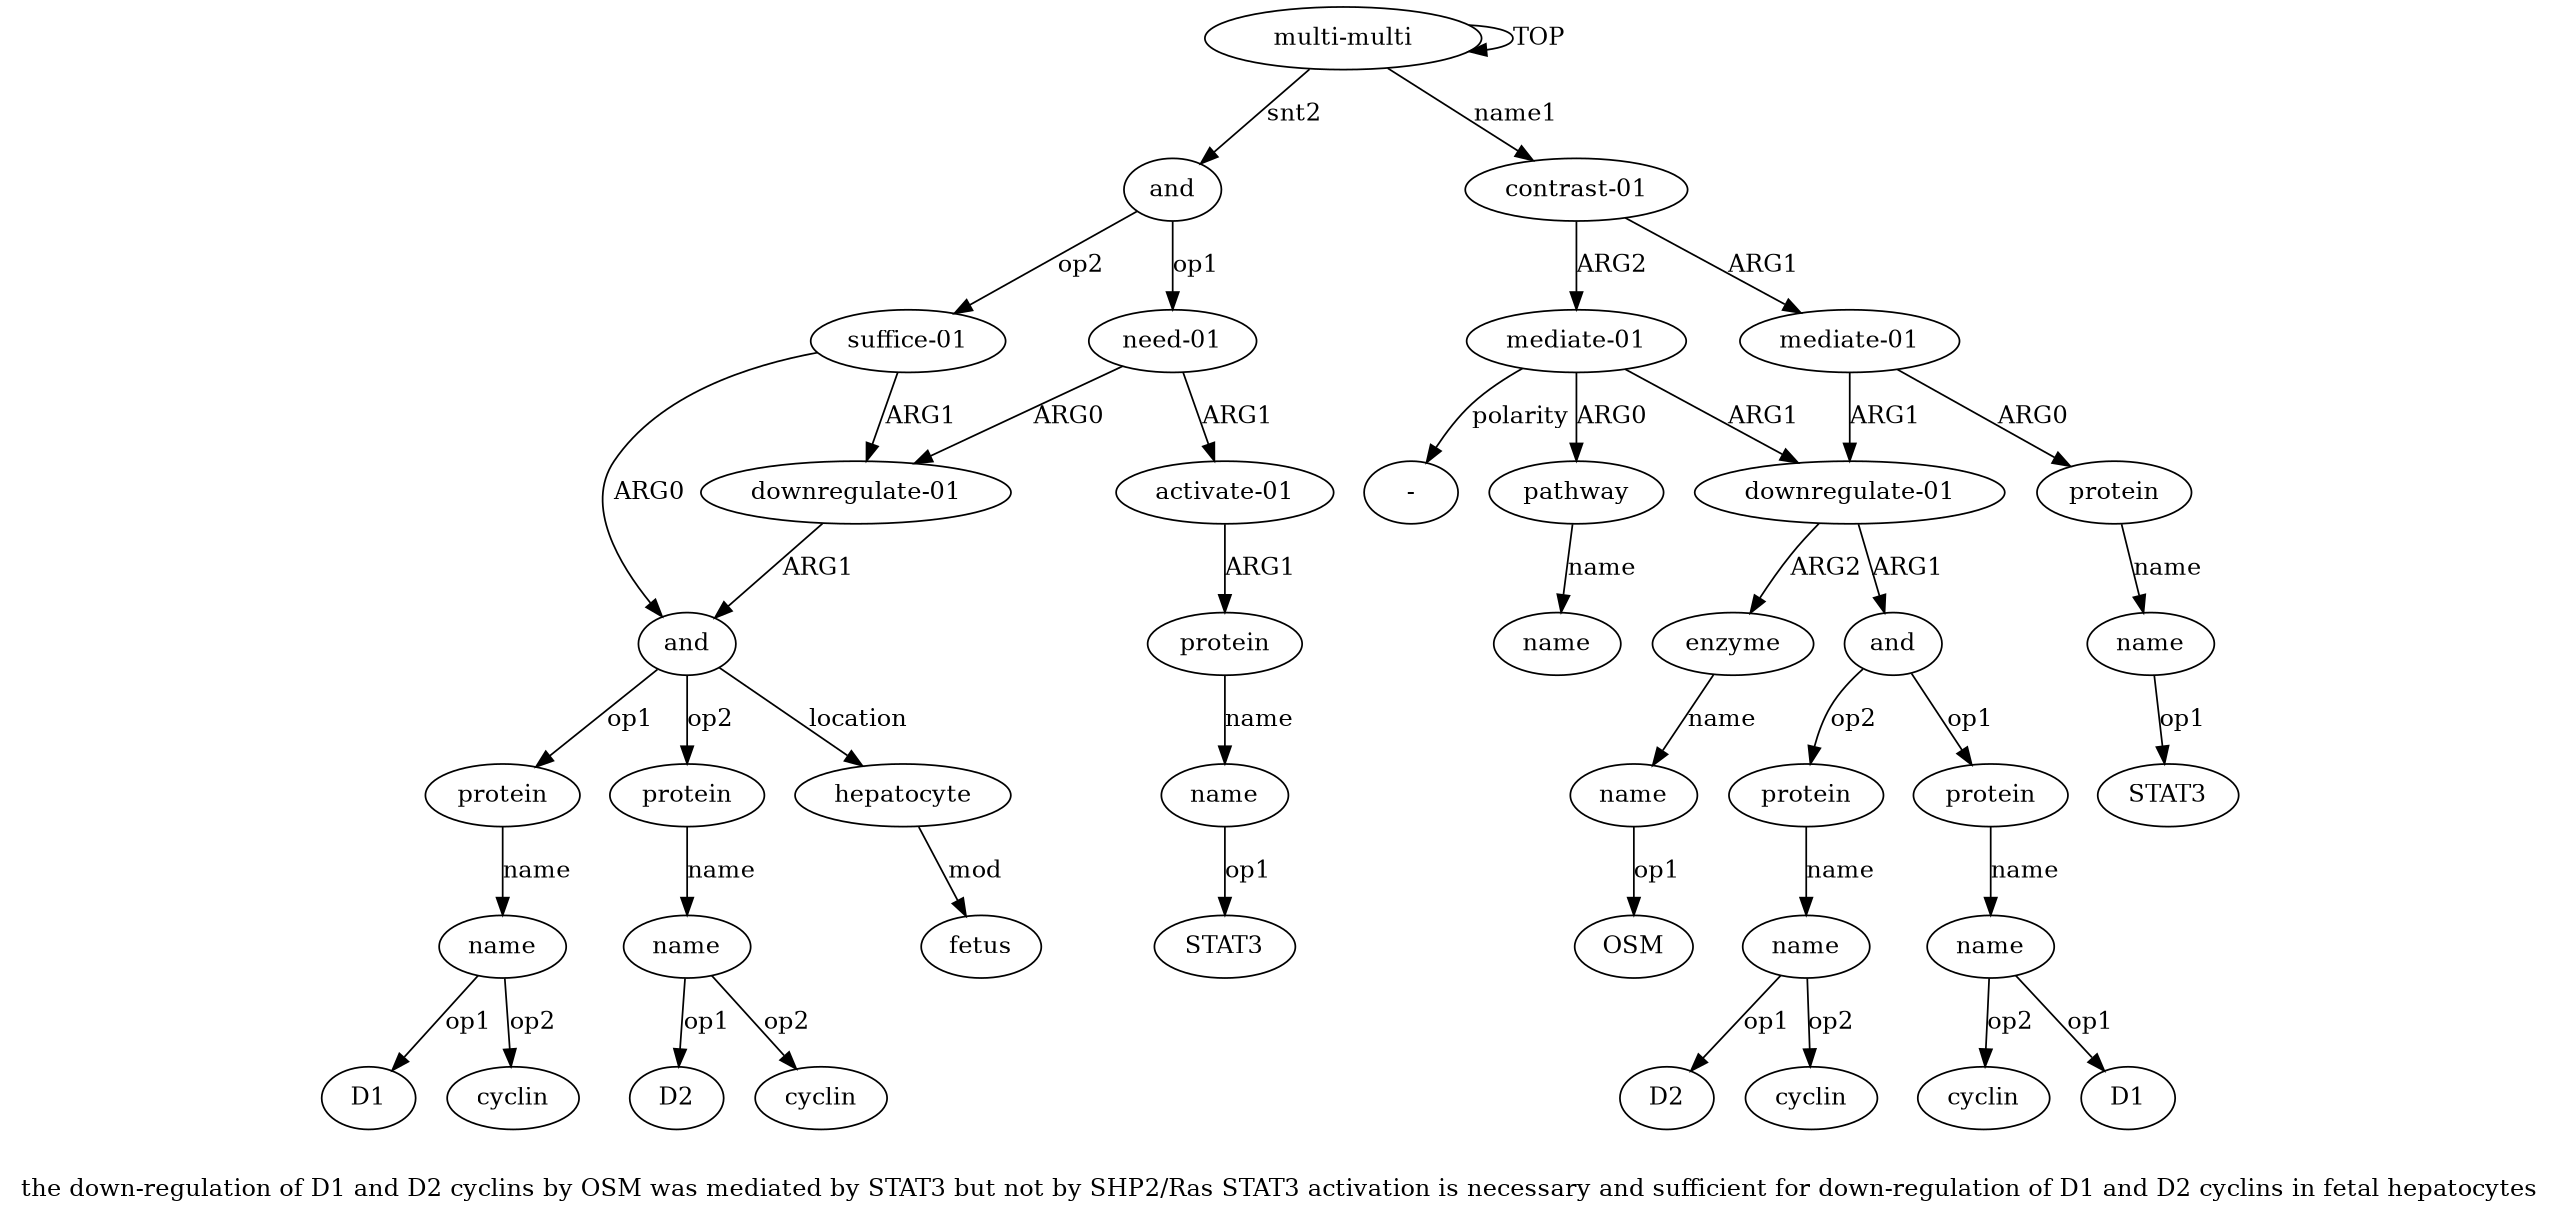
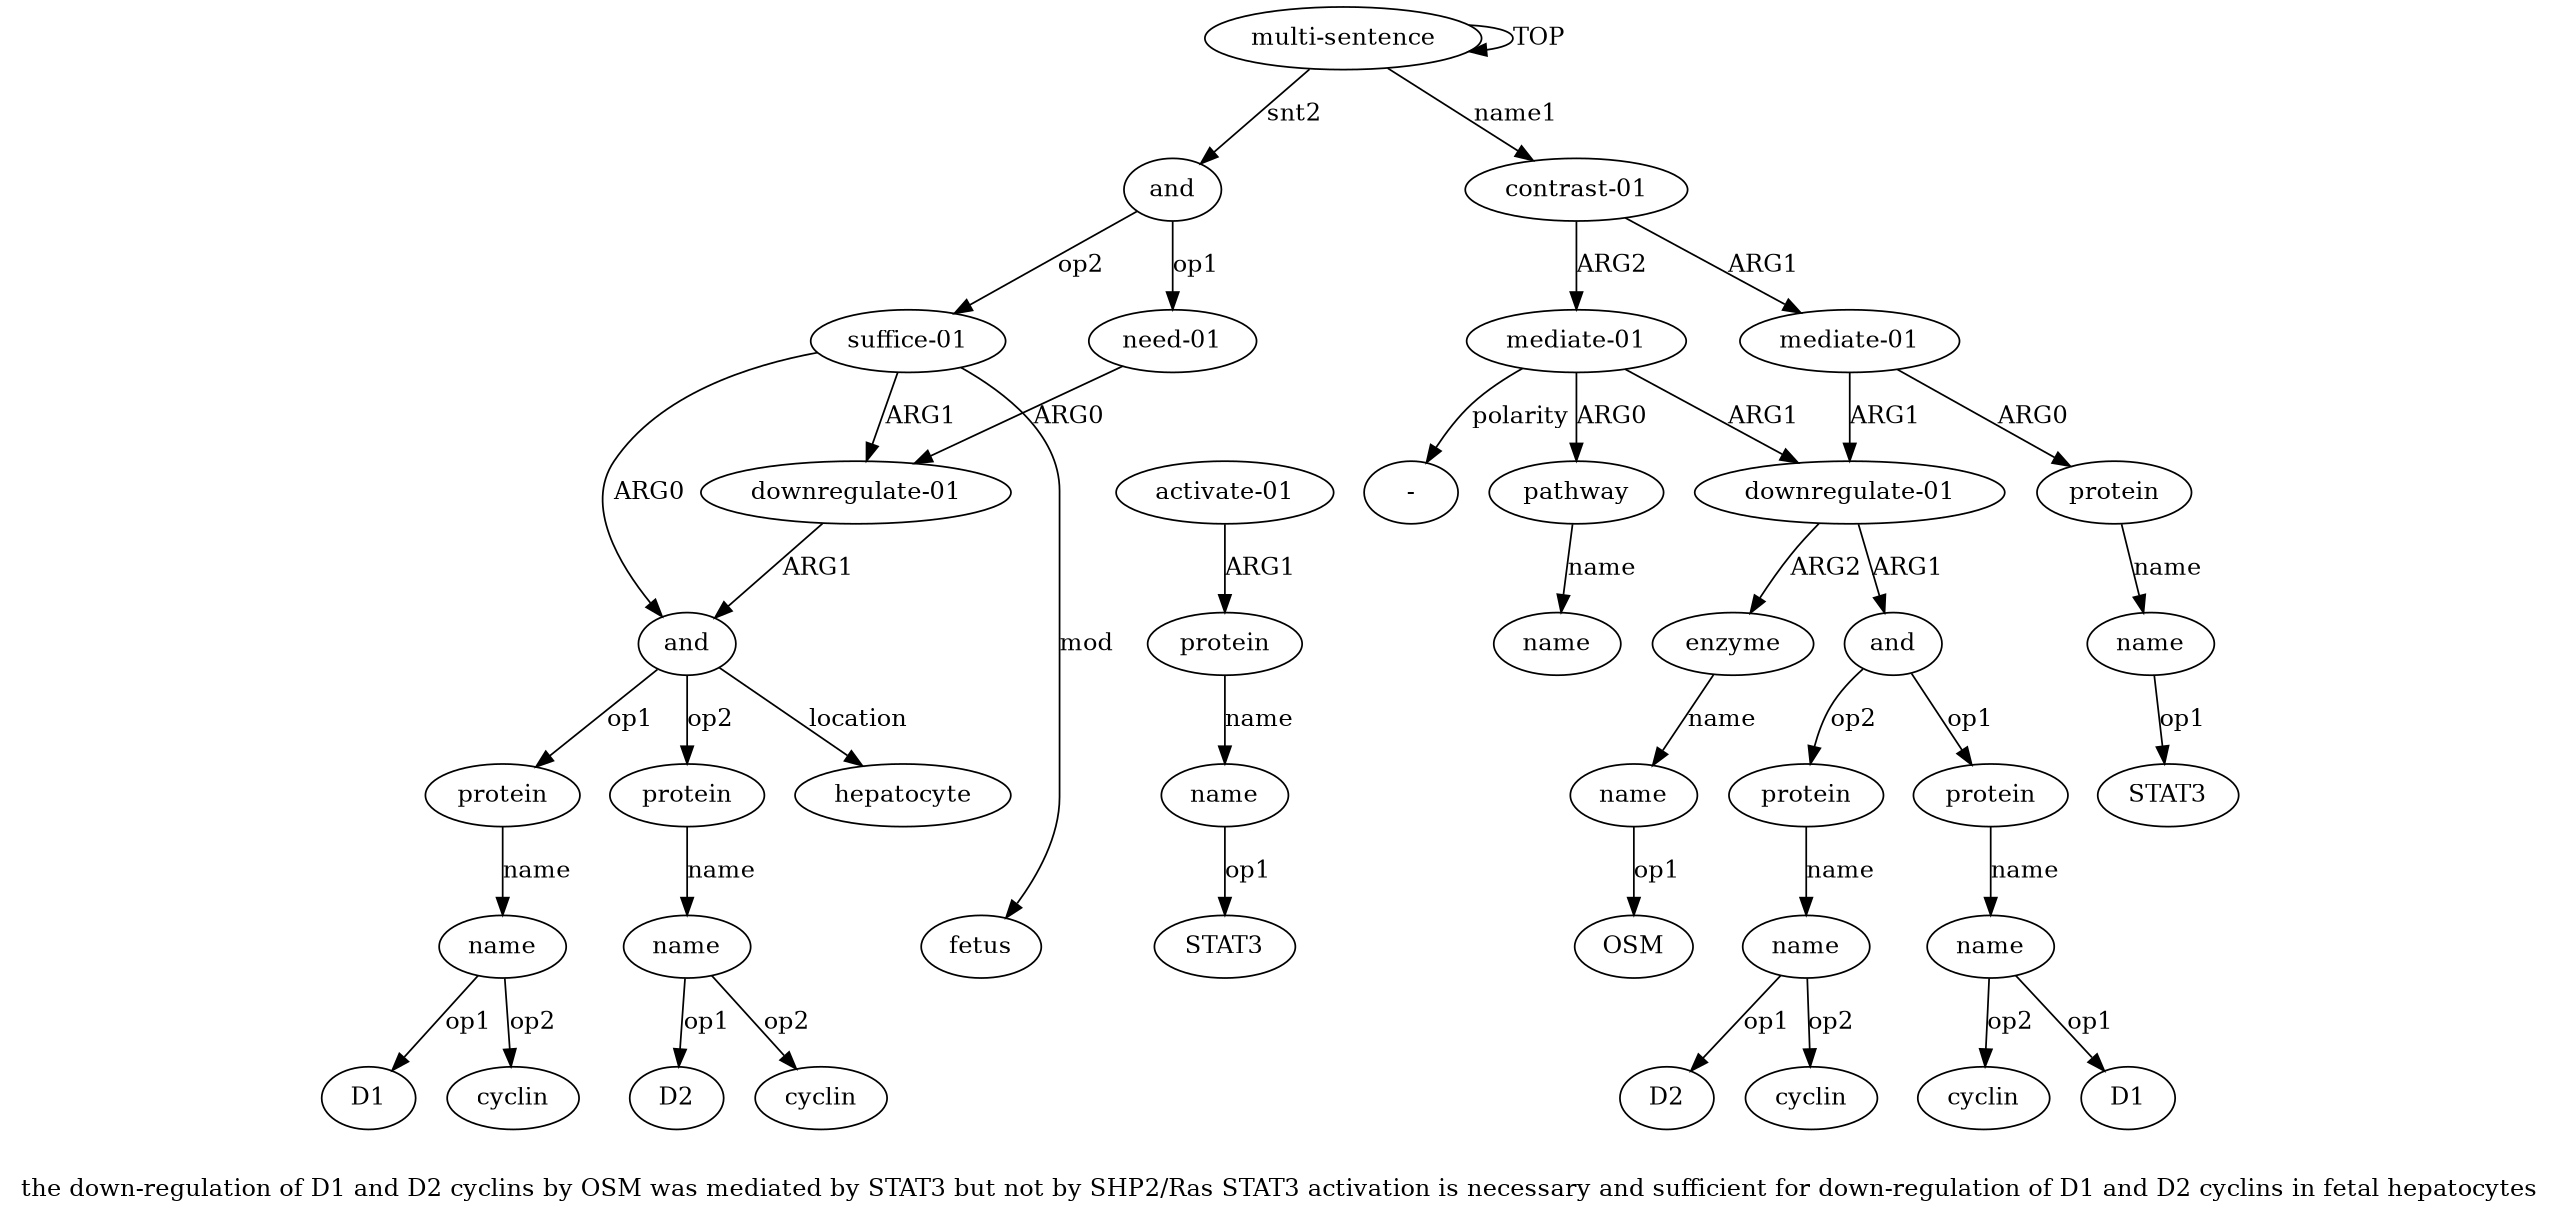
  digraph {
    label="the down-regulation of D1 and D2 cyclins by OSM was mediated by STAT3 but not by SHP2/Ras STAT3 activation is necessary and sufficient for down-regulation of D1 and D2 cyclins in fetal hepatocytes"
    node [color=black gold_ind=-1 gold_label=name test_ind=-1 test_label=name]
    edge [color=black gold_label=op1 test_label=op1]
    n1 [gold_ind=20 gold_label=protein label=protein test_ind=20 test_label=protein]
    n2 [gold_ind=21 label=name test_ind=21]
    n3 [gold_label=D1 label=D1 test_label=D1]
    n4 [gold_label=cyclin label=cyclin test_label=cyclin]
    n5 [gold_ind=22 gold_label=protein label=protein test_ind=22 test_label=protein]
    n6 [gold_ind=23 label=name test_ind=23]
    n7 [gold_label=D2 label=D2 test_label=D2]
    n8 [gold_label=cyclin label=cyclin test_label=cyclin]
    n9 [gold_ind=24 gold_label=hepatocyte label=hepatocyte test_ind=24 test_label=hepatocyte]
    n10 [gold_ind=25 gold_label=fetus label=fetus test_ind=25 test_label=fetus]
    n11 [gold_ind=26 gold_label="activate-01" label="activate-01" test_ind=26 test_label="activate-01"]
    n12 [gold_ind=27 gold_label=protein label=protein test_ind=27 test_label=protein]
    n13 [gold_ind=28 label=name test_ind=28]
    n14 [gold_label=STAT3 label=STAT3 test_label=STAT3]
    n15 [gold_ind=29 gold_label="suffice-01" label="suffice-01" test_ind=29 test_label="suffice-01"]
    n16 [gold_ind=19 gold_label=and label=and test_ind=19 test_label=and]
    n17 [gold_ind=18 gold_label="downregulate-01" label="downregulate-01" test_ind=18 test_label="downregulate-01"]
    n18 [gold_label=D2 label=D2 test_label=D2]
    n19 [gold_label=cyclin label=cyclin test_label=cyclin]
    n20 [gold_ind=15 label=name test_ind=15]
    n21 [gold_ind=14 gold_label=pathway label=pathway test_ind=14 test_label=pathway]
    n22 [gold_ind=17 gold_label="need-01" label="need-01" test_ind=17 test_label="need-01"]
    n23 [gold_ind=16 gold_label=and label=and test_ind=16 test_label=and]
    n24 [gold_ind=11 gold_label=enzyme label=enzyme test_ind=11 test_label=enzyme]
    n25 [gold_ind=12 label=name test_ind=12]
    n26 [gold_label=OSM label=OSM test_label=OSM]
    n27 [gold_ind=10 label=name test_ind=10]
    n28 [gold_ind=13 gold_label="mediate-01" label="mediate-01" test_ind=13 test_label="mediate-01"]
    n29 [gold_ind=5 gold_label="downregulate-01" label="downregulate-01" test_ind=5 test_label="downregulate-01"]
    n30 [gold_label="-" label="-" test_label="-"]
    n31 [gold_ind=6 gold_label=and label=and test_ind=6 test_label=and]
    n32 [gold_ind=7 gold_label=protein label=protein test_ind=7 test_label=protein]
    n33 [gold_ind=9 gold_label=protein label=protein test_ind=9 test_label=protein]
    n34 [gold_ind=1 gold_label="contrast-01" label="contrast-01" test_ind=1 test_label="contrast-01"]
    n35 [gold_ind=2 gold_label="mediate-01" label="mediate-01" test_ind=2 test_label="mediate-01"]
    n36 [gold_ind=3 gold_label=protein label=protein test_ind=3 test_label=protein]
    n37 [gold_ind=4 label=name test_ind=4]
-   n38 [gold_ind=0 gold_label="multi-sentence" label="multi-multi" test_ind=0 test_label="multi-sentence"]
+   n38 [gold_ind=0 gold_label="multi-sentence" label="multi-sentence" test_ind=0 test_label="multi-sentence"]
    n39 [gold_label=STAT3 label=STAT3 test_label=STAT3]
    n40 [gold_ind=8 label=name test_ind=8]
    n41 [gold_label=cyclin label=cyclin test_label=cyclin]
    n42 [gold_label=D1 label=D1 test_label=D1]
    n1 -> n2 [gold_label=name label=name test_label=name]
    n2 -> n3 [label=op1]
    n2 -> n4 [gold_label=op2 label=op2 test_label=op2]
    n5 -> n6 [gold_label=name label=name test_label=name]
    n6 -> n7 [label=op1]
    n6 -> n8 [gold_label=op2 label=op2 test_label=op2]
-   n9 -> n10 [gold_label=mod label=mod test_label=mod]
+   n15 -> n10 [gold_label=mod label=mod test_label=mod]
    n11 -> n12 [gold_label=ARG1 label=ARG1 test_label=ARG1]
    n12 -> n13 [gold_label=name label=name test_label=name]
    n13 -> n14 [label=op1]
    n15 -> n16 [gold_label=ARG0 label=ARG0 test_label=ARG0]
    n15 -> n17 [gold_label=ARG1 label=ARG1 test_label=ARG1]
    n16 -> n1 [label=op1]
    n16 -> n5 [gold_label=op2 label=op2 test_label=op2]
    n16 -> n9 [gold_label=location label=location test_label=location]
    n17 -> n16 [gold_label=ARG1 label=ARG1 test_label=ARG1]
    n21 -> n20 [gold_label=name label=name test_label=name]
-   n22 -> n11 [gold_label=ARG1 label=ARG1 test_label=ARG1]
    n22 -> n17 [gold_label=ARG0 label=ARG0 test_label=ARG0]
    n23 -> n15 [gold_label=op2 label=op2 test_label=op2]
    n23 -> n22 [label=op1]
    n24 -> n25 [gold_label=name label=name test_label=name]
    n25 -> n26 [label=op1]
    n27 -> n18 [label=op1]
    n27 -> n19 [gold_label=op2 label=op2 test_label=op2]
    n28 -> n21 [gold_label=ARG0 label=ARG0 test_label=ARG0]
    n28 -> n29 [gold_label=ARG1 label=ARG1 test_label=ARG1]
    n28 -> n30 [gold_label=polarity label=polarity test_label=polarity]
    n29 -> n24 [gold_label=ARG2 label=ARG2 test_label=ARG2]
    n29 -> n31 [gold_label=ARG1 label=ARG1 test_label=ARG1]
    n31 -> n32 [label=op1]
    n31 -> n33 [gold_label=op2 label=op2 test_label=op2]
    n32 -> n40 [gold_label=name label=name test_label=name]
    n33 -> n27 [gold_label=name label=name test_label=name]
    n34 -> n28 [gold_label=ARG2 label=ARG2 test_label=ARG2]
    n34 -> n35 [gold_label=ARG1 label=ARG1 test_label=ARG1]
    n35 -> n29 [gold_label=ARG1 label=ARG1 test_label=ARG1]
    n35 -> n36 [gold_label=ARG0 label=ARG0 test_label=ARG0]
    n36 -> n37 [gold_label=name label=name test_label=name]
    n37 -> n39 [label=op1]
    n38 -> n23 [gold_label=snt2 label=snt2 test_label=snt2]
    n38 -> n34 [gold_label=snt1 label=name1 test_label=snt1]
    n38 -> n38 [gold_label=TOP label=TOP test_label=TOP]
    n40 -> n41 [gold_label=op2 label=op2 test_label=op2]
    n40 -> n42 [label=op1]
  }
